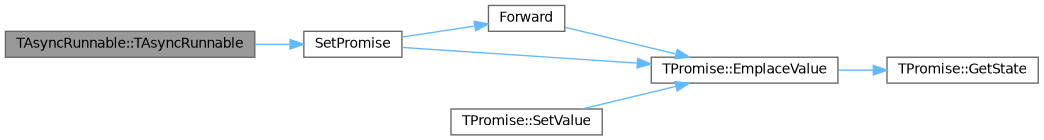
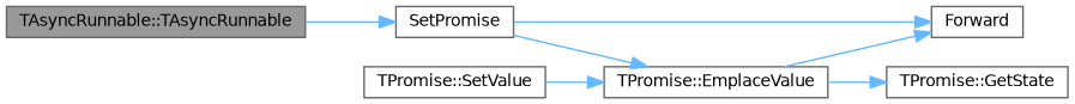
  digraph {
    rankdir=LR
    node [color=grey40 fillcolor=white fontname=Helvetica fontsize=10 shape=box style=filled]
    edge [color=steelblue1 fontname=Helvetica fontsize=10 labelfontname=Helvetica labelfontsize=10 style=solid]
    n1 [color=gray40 fillcolor=grey60 fontcolor=black height=0.2 label="TAsyncRunnable::TAsyncRunnable" width=0.4]
    n2 [height=0.2 label=SetPromise width=0.4]
    n3 [height=0.2 label=Forward width=0.4]
    n4 [height=0.2 label="TPromise::EmplaceValue" width=0.4]
    n5 [height=0.2 label="TPromise::SetValue" width=0.4]
    n6 [height=0.2 label="TPromise::GetState" width=0.4]
    n1 -> n2
    n2 -> n3
    n2 -> n4
-   n3 -> n4
+   n4 -> n3
    n4 -> n6
    n5 -> n4
  }
